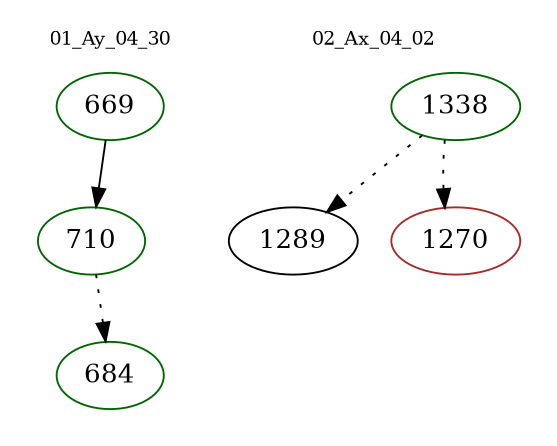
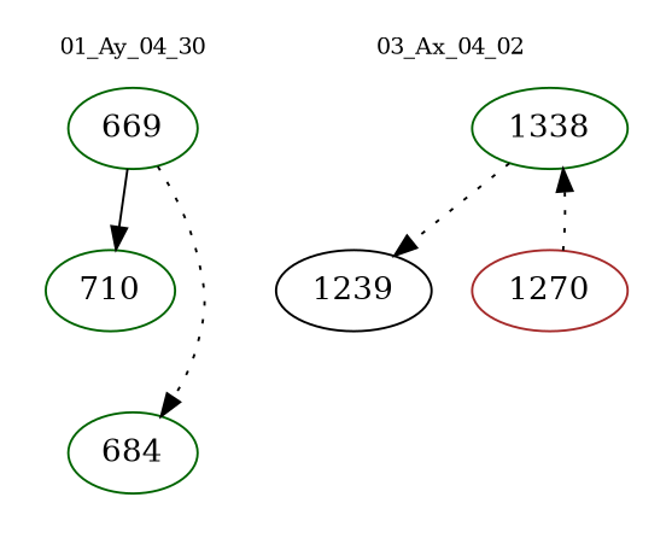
  digraph {
    node [color=darkgreen]
    edge [color=black style=dotted]
    n1 [label=669]
    n2 [label=710]
    n3 [label=684]
    n4 [label=1338]
-   n5 [color=black label=1289]
+   n5 [color=black label=1239]
    n6 [color=brown label=1270]
    subgraph cluster_1 {
      color=white
      fontsize=10
      label="01_Ay_04_30"
      n1
      n2
      n3
    }
    subgraph cluster_2 {
      color=white
      fontsize=10
-     label="02_Ax_04_02"
+     label="03_Ax_04_02"
      n4
      n5
      n6
    }
    n1 -> n2 [style=solid]
-   n2 -> n3
+   n1 -> n3
    n4 -> n5
-   n4 -> n6
+   n6 -> n4
  }
